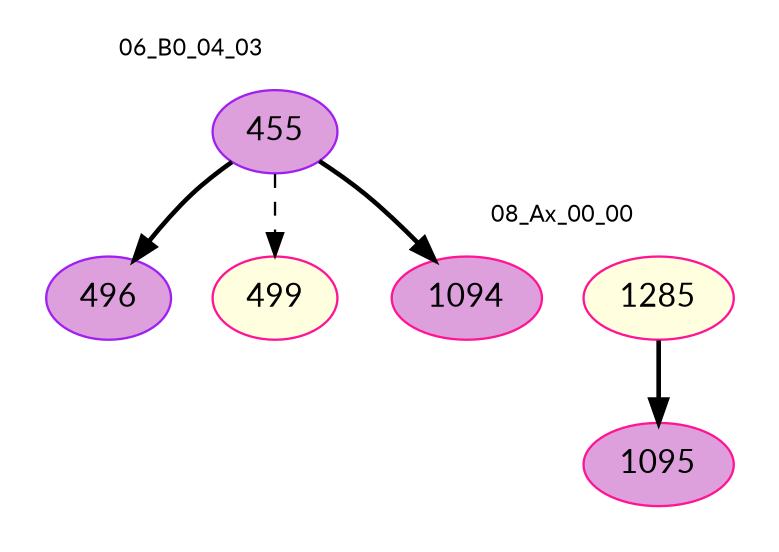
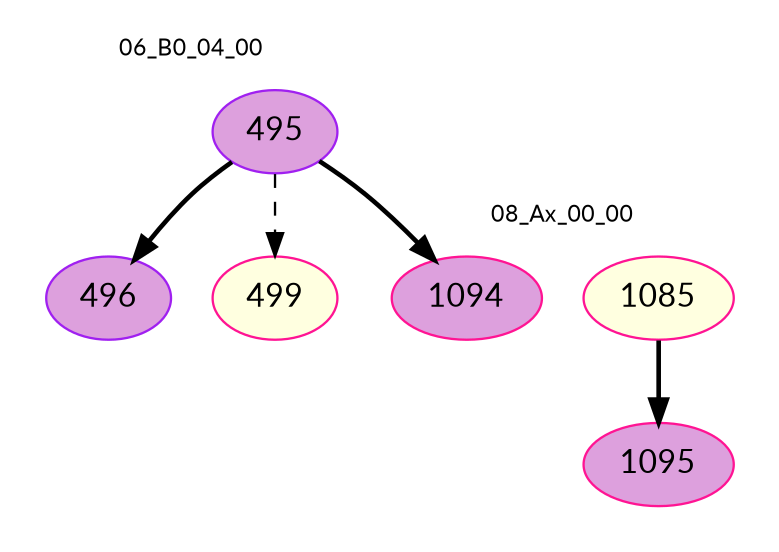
  digraph {
    fontname=Lato
    node [color=deeppink fillcolor=plum fontname=Lato style=filled]
    edge [color=black fontname=Lato style=bold]
-   n1 [fillcolor=lightyellow label=1285]
+   n1 [fillcolor=lightyellow label=1085]
    n2 [label=1094]
    n3 [label=1095]
-   n4 [color=purple label=455]
+   n4 [color=purple label=495]
    n5 [color=purple label=496]
    n6 [fillcolor=lightyellow label=499]
    subgraph cluster_1 {
      color=white
      fontsize=10
      label="08_Ax_00_00"
      n1
      n2
      n3
    }
    subgraph cluster_2 {
      color=white
      fontsize=10
-     label="06_B0_04_03"
+     label="06_B0_04_00"
      n4
      n5
      n6
    }
    n1 -> n3
    n4 -> n2
    n4 -> n5
    n4 -> n6 [style=dashed]
  }
